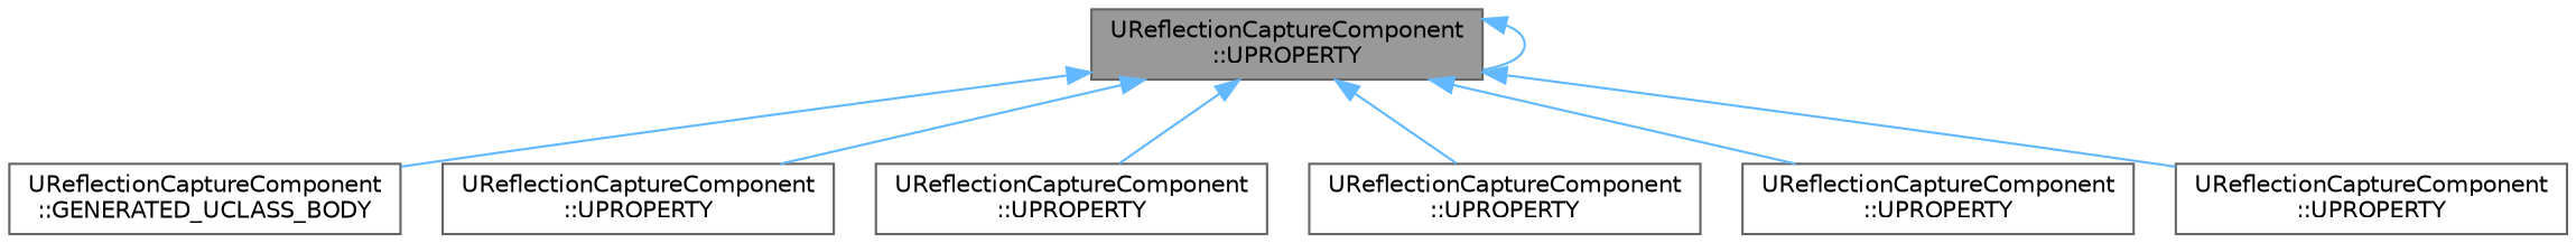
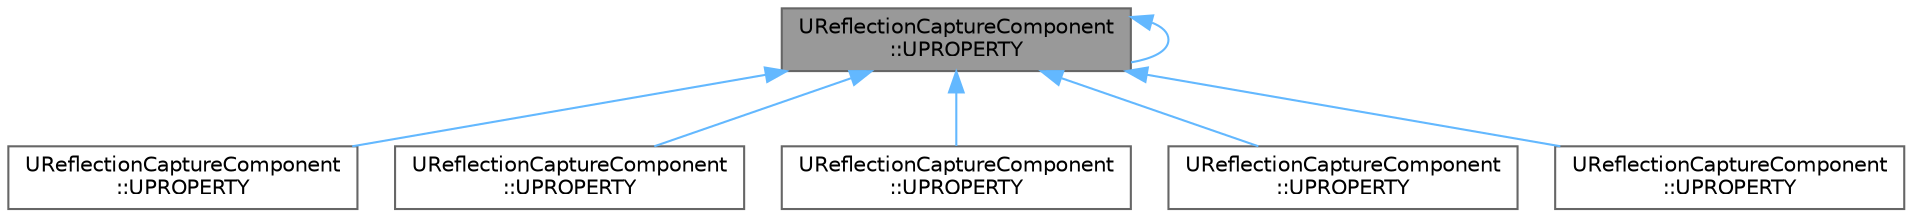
  digraph {
    rankdir=TB
    node [color=grey40 fillcolor=white fontname=Helvetica fontsize=10 shape=box style=filled]
    edge [color=steelblue1 dir=back fontname=Helvetica fontsize=10 labelfontname=Helvetica labelfontsize=10 style=solid]
    n1 [color=gray40 fillcolor=grey60 fontcolor=black height=0.2 label="UReflectionCaptureComponent\l::UPROPERTY" width=0.4]
-   n2 [height=0.2 label="UReflectionCaptureComponent\l::GENERATED_UCLASS_BODY" width=0.4]
    n3 [height=0.2 label="UReflectionCaptureComponent\l::UPROPERTY" width=0.4]
    n4 [height=0.2 label="UReflectionCaptureComponent\l::UPROPERTY" width=0.4]
    n5 [height=0.2 label="UReflectionCaptureComponent\l::UPROPERTY" width=0.4]
    n6 [height=0.2 label="UReflectionCaptureComponent\l::UPROPERTY" width=0.4]
    n7 [height=0.2 label="UReflectionCaptureComponent\l::UPROPERTY" width=0.4]
    n1 -> n1
-   n1 -> n2
    n1 -> n3
    n1 -> n4
    n1 -> n5
    n1 -> n6
    n1 -> n7
  }
